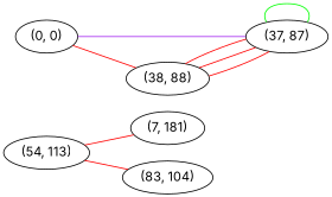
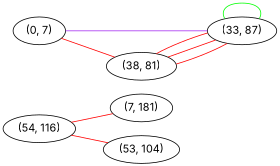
  graph {
    fontname=Inter
    rankdir=LR
    node [fontname=Inter]
    edge [color=red fontname=Inter weight=1]
    n1 [label="(7, 181)"]
-   "(54, 116)" [label="(54, 113)"]
-   "(53, 104)" [label="(83, 104)"]
-   "(0, 0)"
-   "(37, 87)"
-   "(38, 88)"
+   "(54, 116)"
+   "(53, 104)"
+   "(0, 0)" [label="(0, 7)"]
+   "(37, 87)" [label="(33, 87)"]
+   "(38, 88)" [label="(38, 81)"]
    "(54, 116)" -- n1
    "(54, 116)" -- "(53, 104)"
    "(0, 0)" -- "(37, 87)" [color=purple weight=4]
    "(0, 0)" -- "(38, 88)"
    "(37, 87)" -- "(37, 87)" [color=green weight=2]
    "(38, 88)" -- "(37, 87)"
    "(38, 88)" -- "(37, 87)"
    "(38, 88)" -- "(37, 87)"
  }
